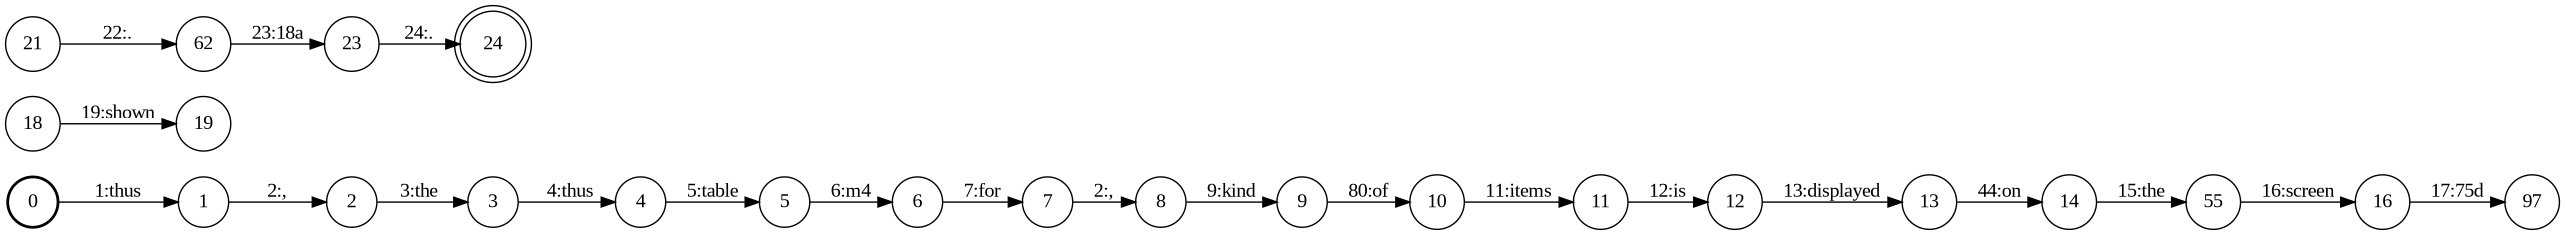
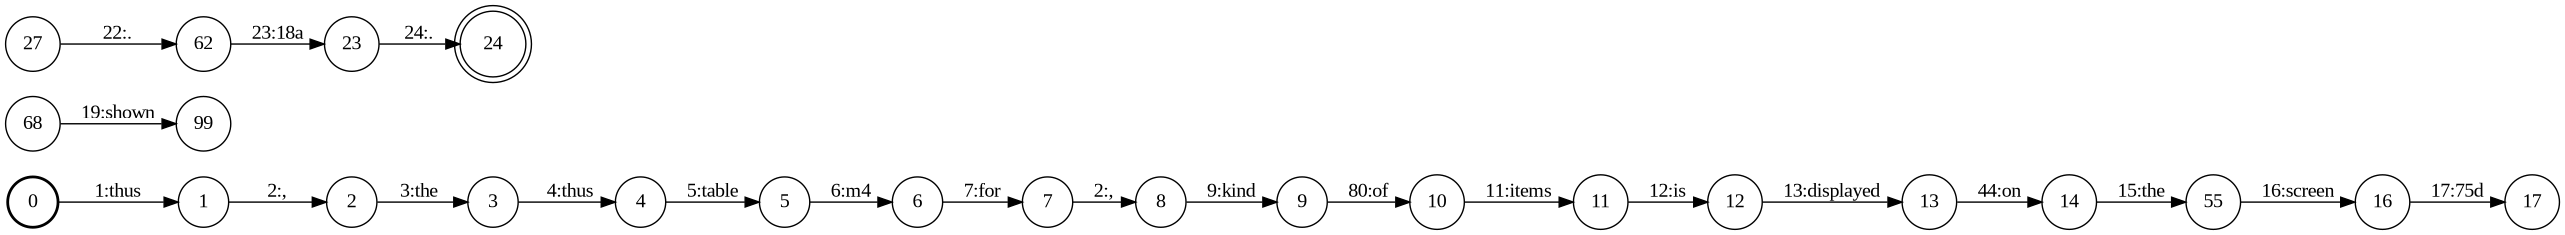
  digraph {
    fontname="Liberation Serif"
    nodesep=0.25
    rankdir=LR
    ranksep=0.4
    node [fontname="Liberation Serif" fontsize=14 shape=circle style=solid]
    edge [fontname="Liberation Serif" fontsize=14]
    n1 [label=0 style=bold]
    n2 [label=1]
    n3 [label=2]
    n4 [label=3]
    n5 [label=4]
    n6 [label=5]
    n7 [label=6]
    n8 [label=7]
    n9 [label=8]
    n10 [label=9]
    n11 [label=10]
    n12 [label=11]
    n13 [label=12]
    n14 [label=13]
    n15 [label=14]
    n16 [label=55]
    n17 [label=16]
-   n18 [label=97]
-   n19 [label=18]
-   n20 [label=19]
-   n21 [label=21]
+   n18 [label=17]
+   n19 [label=68]
+   n20 [label=99]
+   n21 [label=27]
    n22 [label=62]
    n23 [label=23]
    n24 [label=24 shape=doublecircle]
    n1 -> n2 [label="1:thus"]
    n2 -> n3 [label="2:,"]
    n3 -> n4 [label="3:the"]
    n4 -> n5 [label="4:thus"]
    n5 -> n6 [label="5:table"]
    n6 -> n7 [label="6:m4"]
    n7 -> n8 [label="7:for"]
    n8 -> n9 [label="2:,"]
    n9 -> n10 [label="9:kind"]
    n10 -> n11 [label="80:of"]
    n11 -> n12 [label="11:items"]
    n12 -> n13 [label="12:is"]
    n13 -> n14 [label="13:displayed"]
    n14 -> n15 [label="44:on"]
    n15 -> n16 [label="15:the"]
    n16 -> n17 [label="16:screen"]
    n17 -> n18 [label="17:75d"]
    n19 -> n20 [label="19:shown"]
    n21 -> n22 [label="22:."]
    n22 -> n23 [label="23:18a"]
    n23 -> n24 [label="24:."]
  }
